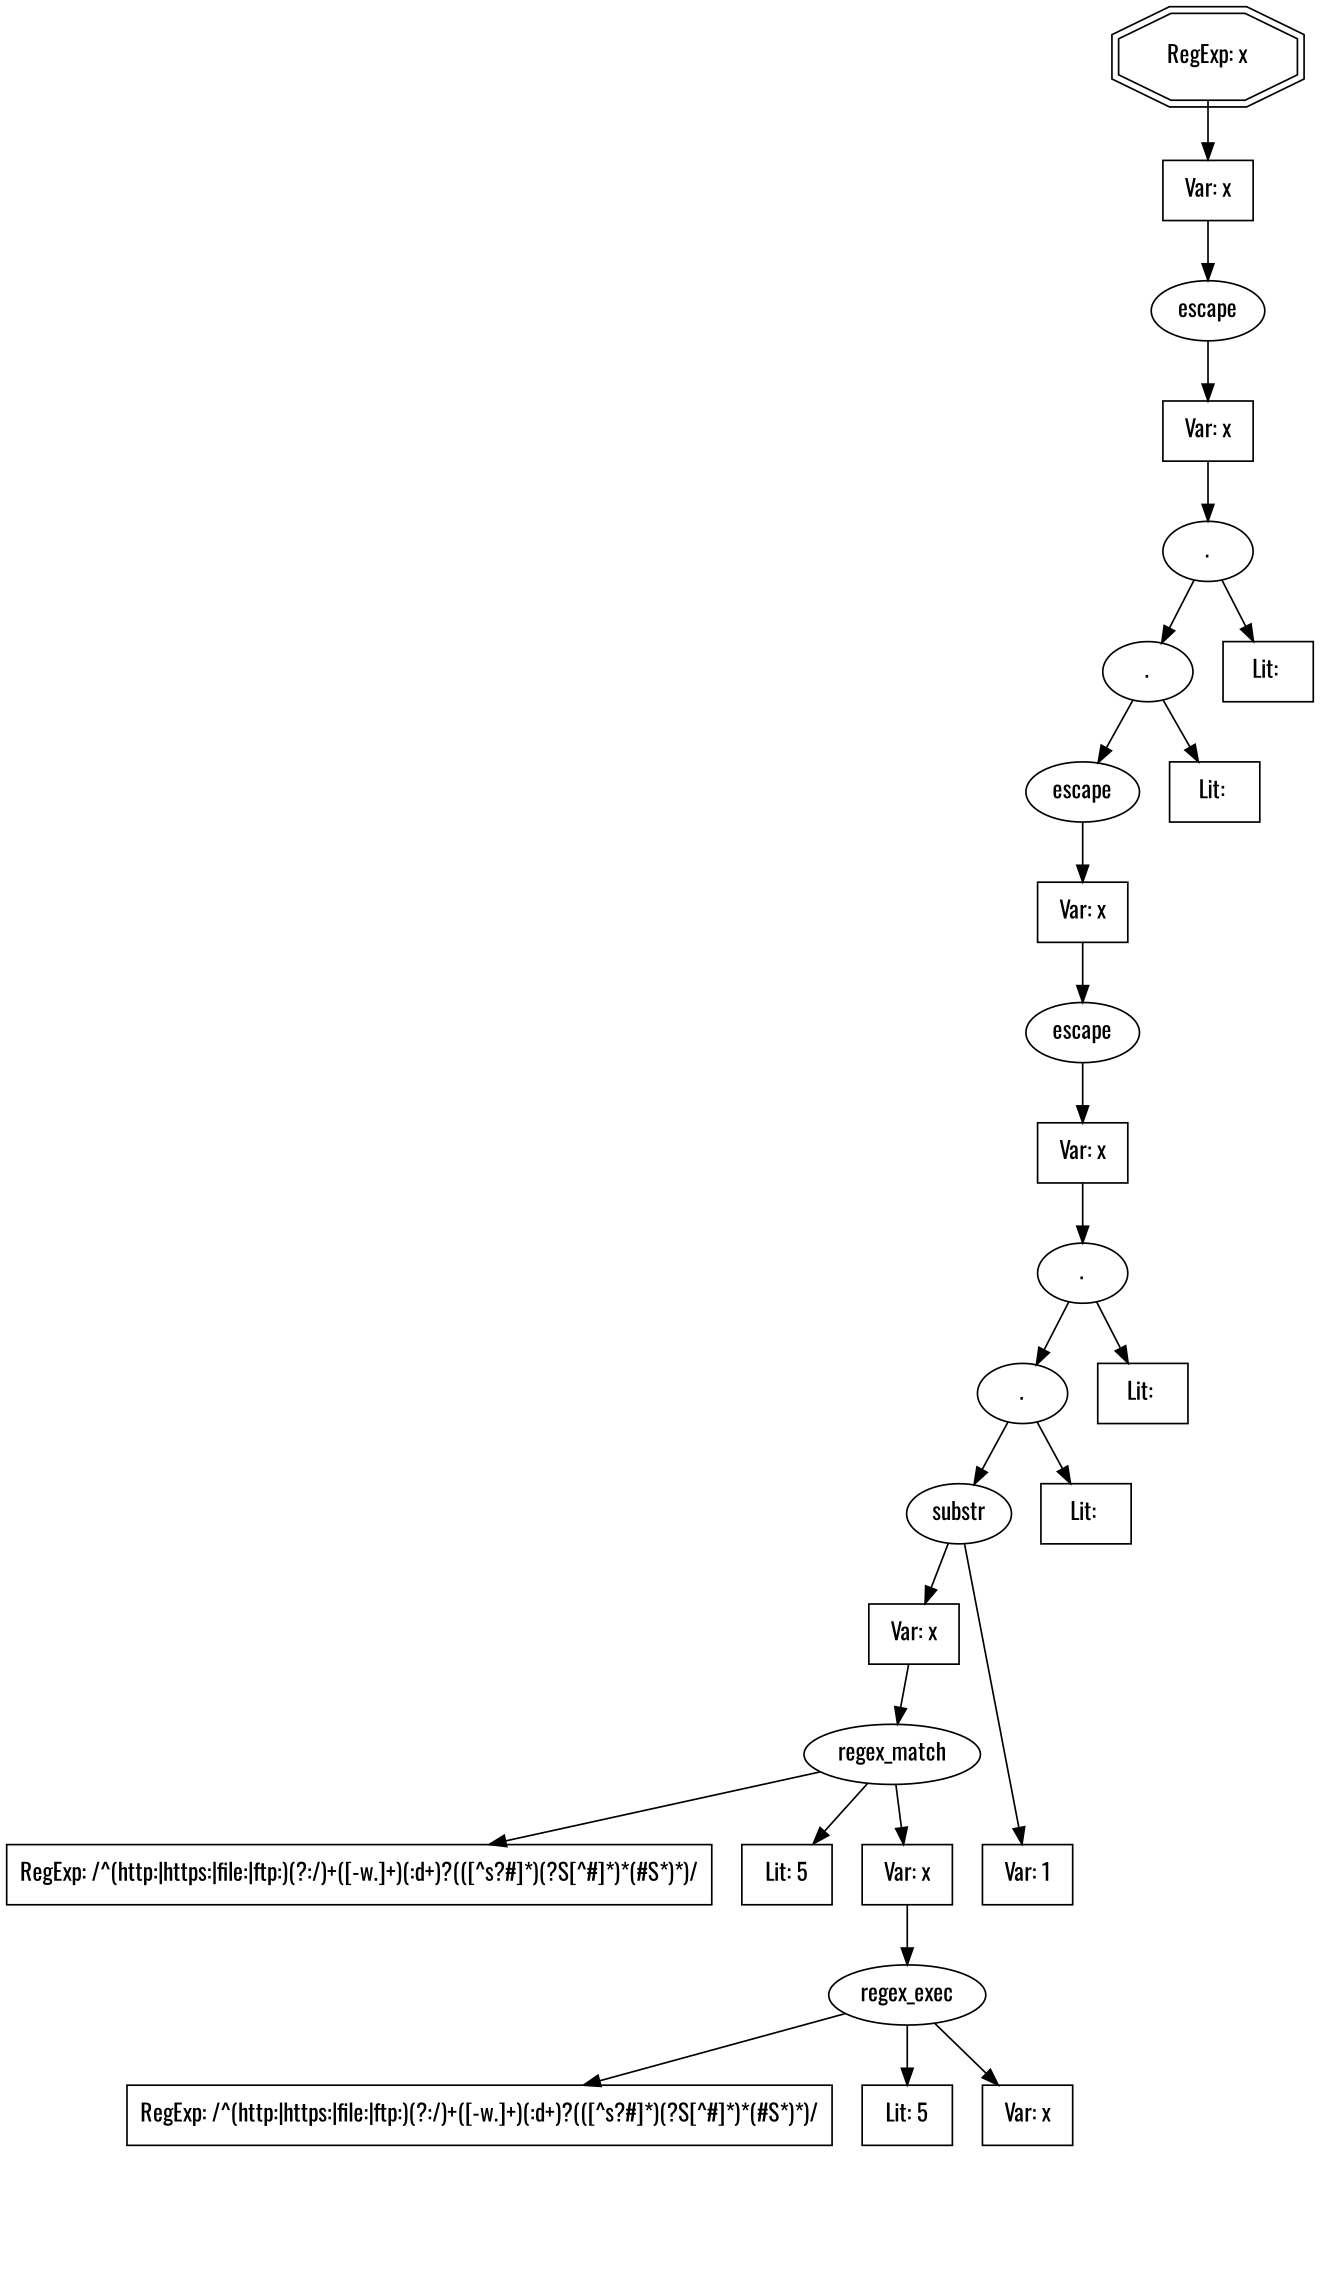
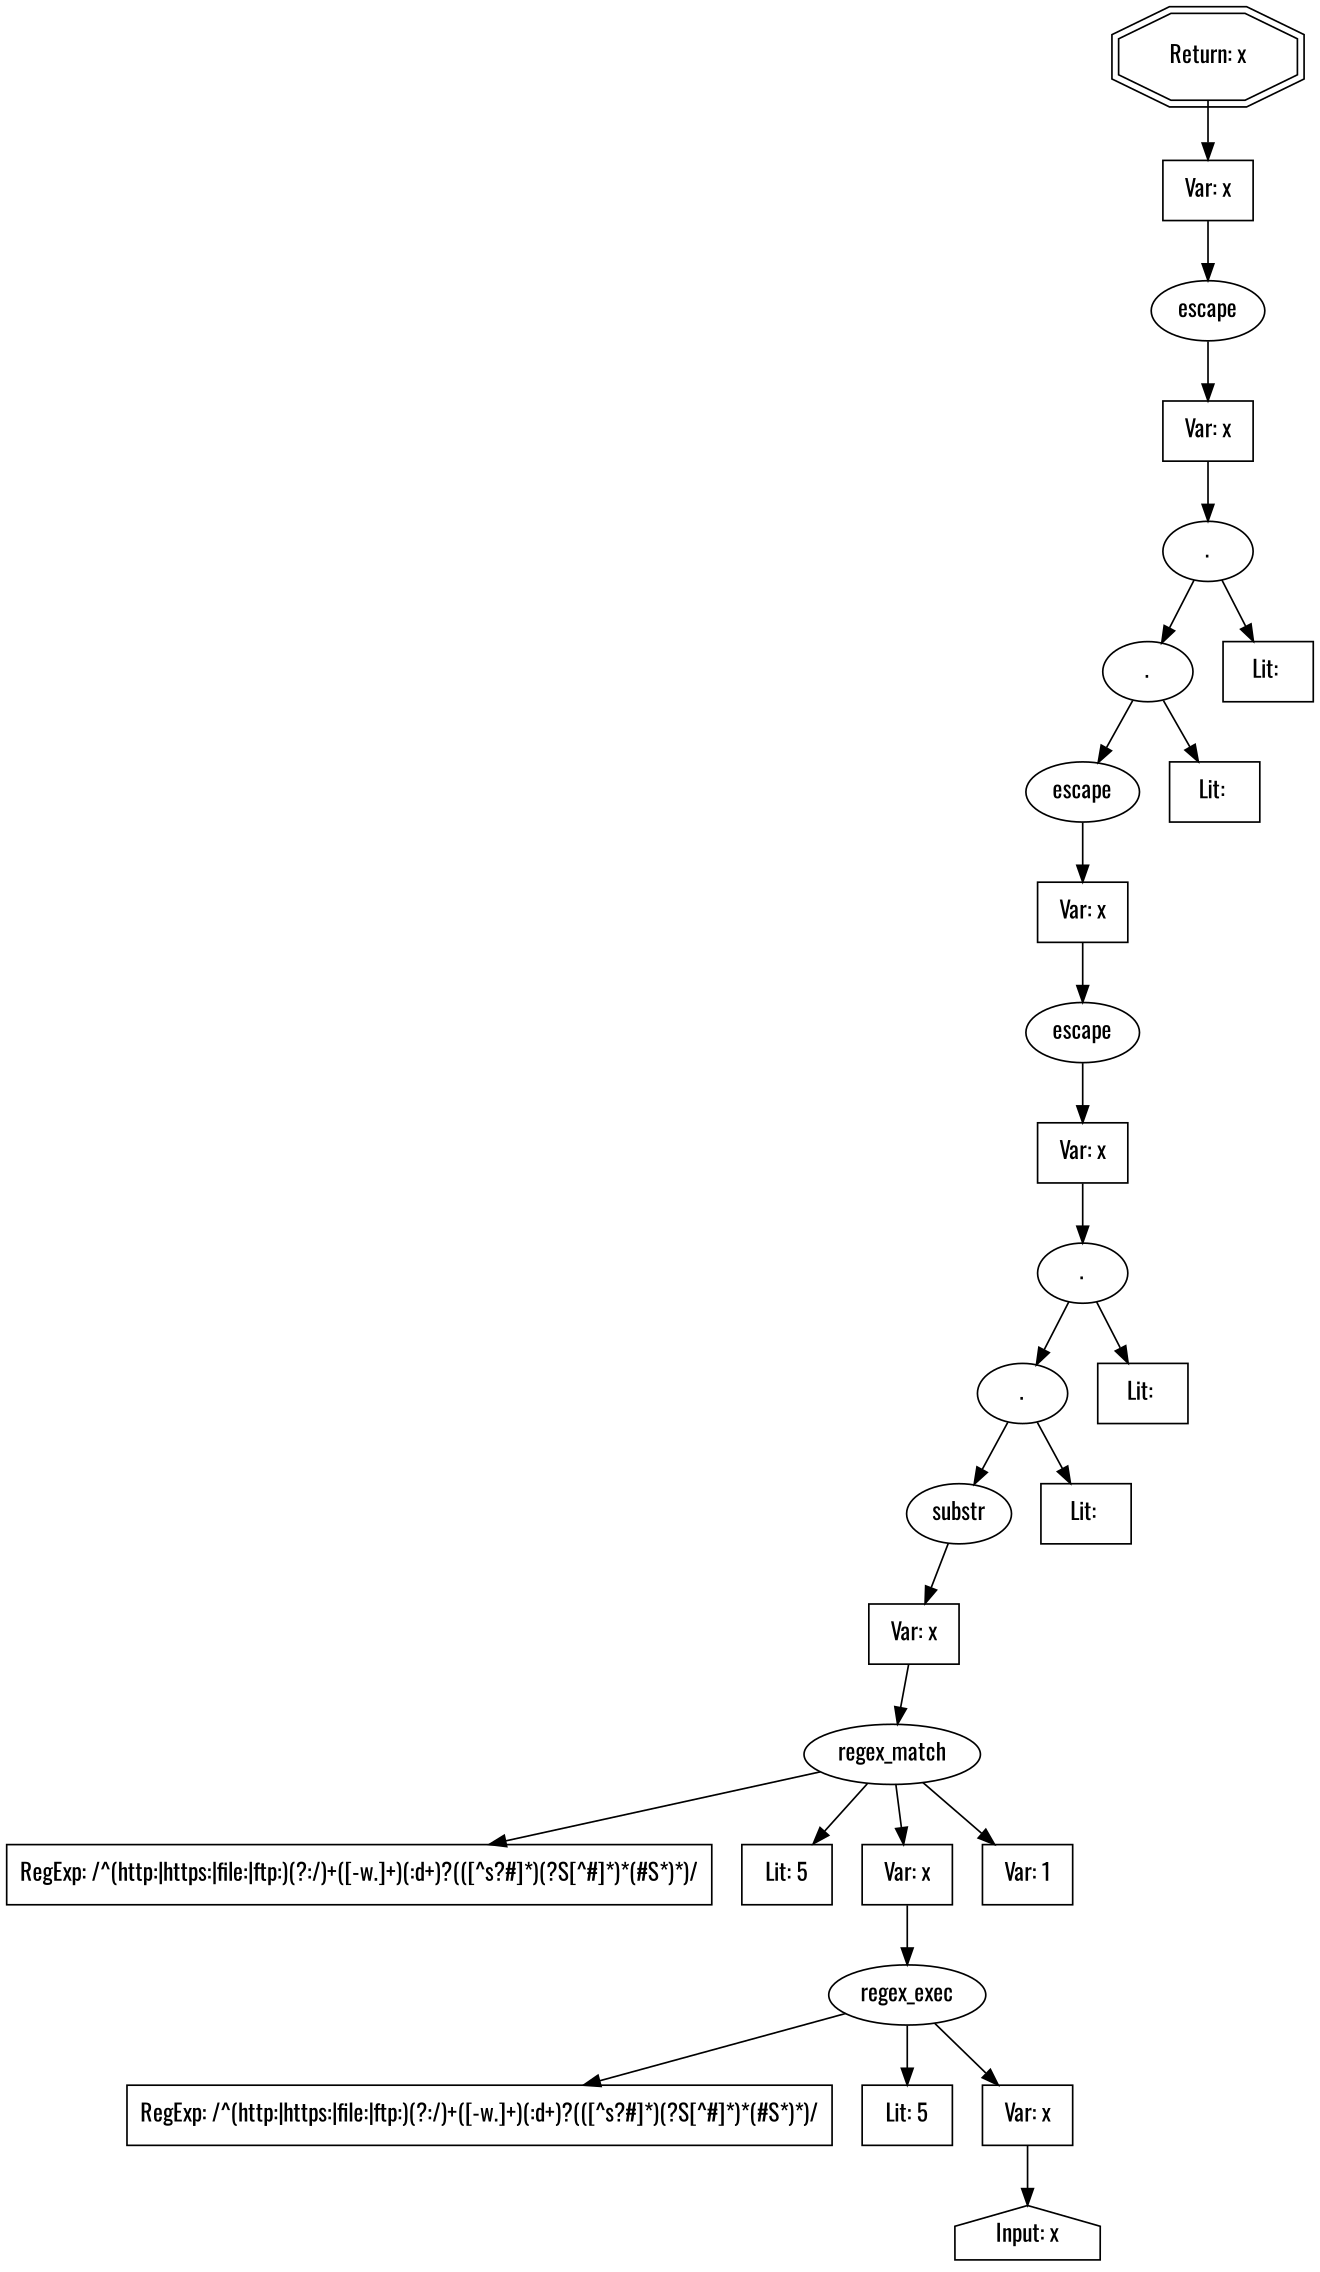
  digraph {
    fontname=Oswald
    node [fontname=Oswald shape=box]
    edge [fontname=Oswald]
+   n1 [label="Input: x" shape=house]
    n2 [label=regex_exec shape=ellipse]
    n3 [label="RegExp: /^(http\:|https\:|file\:|ftp\:)(?:\/)+([-\w\.]+)(\:\d+)?(([^\s\?#]*)(\?\S[^#]*)*(#\S*)*)/"]
    n4 [label="Lit: 5"]
    n5 [label="Var: x"]
    n6 [label=regex_match shape=ellipse]
    n7 [label="RegExp: /^(http\:|https\:|file\:|ftp\:)(?:\/)+([-\w\.]+)(\:\d+)?(([^\s\?#]*)(\?\S[^#]*)*(#\S*)*)/"]
    n8 [label="Lit: 5"]
    n9 [label="Var: x"]
    n10 [label=substr shape=ellipse]
    n11 [label="Var: x"]
    n12 [label="Var: 1"]
    n13 [label="." shape=ellipse]
    n14 [label="Lit: "]
    n15 [label="." shape=ellipse]
    n16 [label="Lit: "]
    n17 [label=escape shape=ellipse]
    n18 [label="Var: x"]
    n19 [label=escape shape=ellipse]
    n20 [label="Var: x"]
    n21 [label="." shape=ellipse]
    n22 [label="Lit: "]
    n23 [label="." shape=ellipse]
    n24 [label="Lit: "]
    n25 [label=escape shape=ellipse]
    n26 [label="Var: x"]
    n27 [label="Var: x"]
-   n28 [label="RegExp: x" shape=doubleoctagon]
+   n28 [label="Return: x" shape=doubleoctagon]
    n2 -> n3
    n2 -> n4
    n2 -> n5
+   n5 -> n1
    n6 -> n7
    n6 -> n8
    n6 -> n9
    n9 -> n2
    n10 -> n11
-   n10 -> n12
+   n6 -> n12
    n11 -> n6
    n13 -> n10
    n13 -> n14
    n15 -> n13
    n15 -> n16
    n17 -> n18
    n18 -> n15
    n19 -> n20
    n20 -> n17
    n21 -> n19
    n21 -> n22
    n23 -> n21
    n23 -> n24
    n25 -> n26
    n26 -> n23
    n27 -> n25
    n28 -> n27
  }
